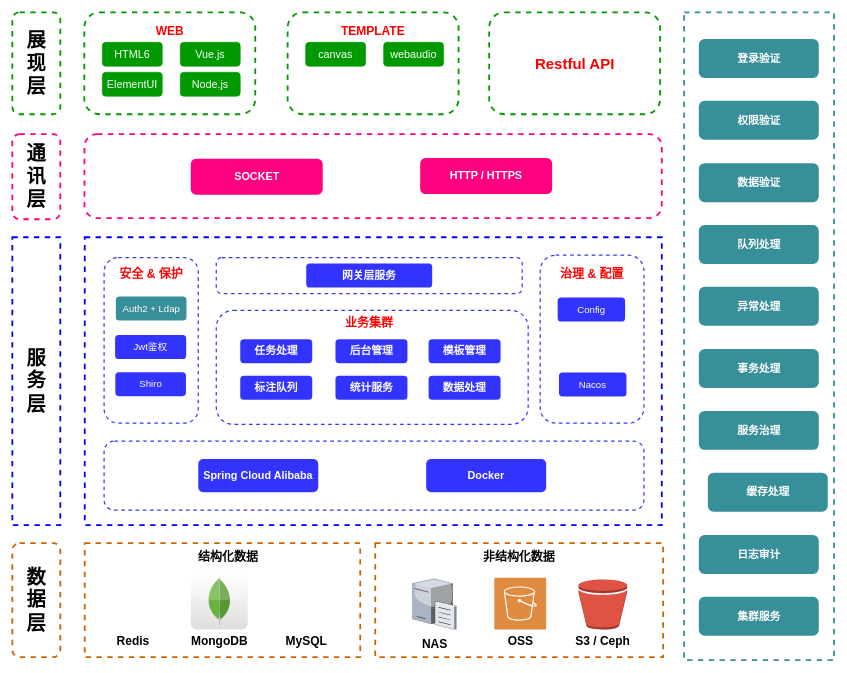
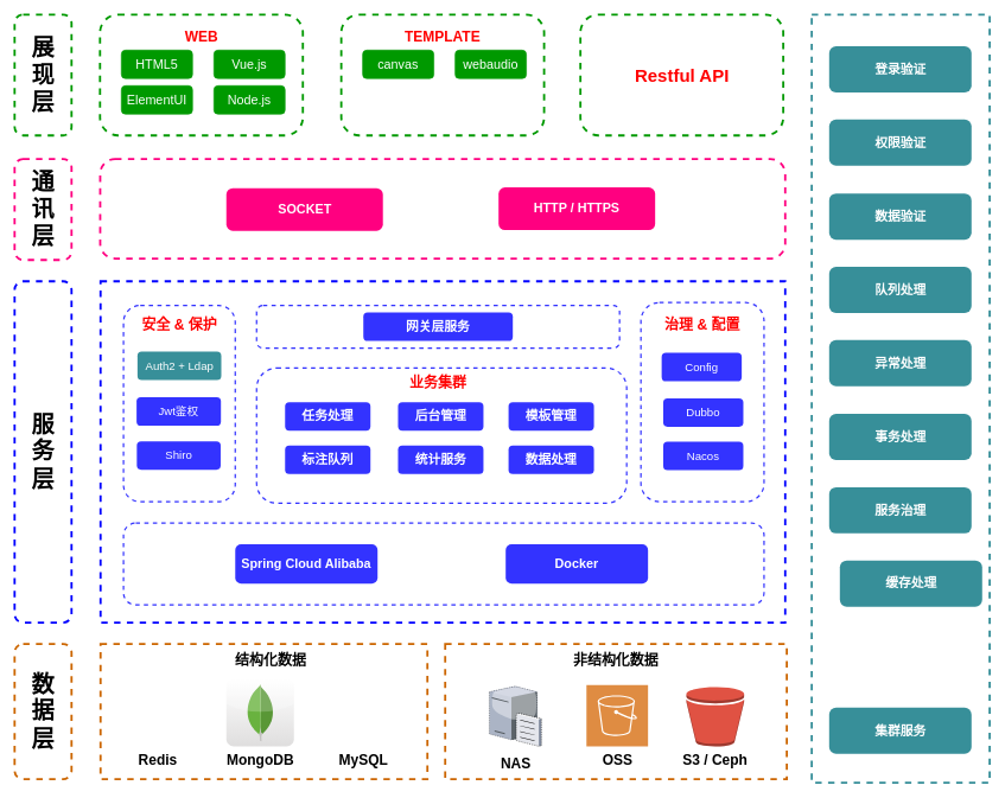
  <mxCell id="0" />
  <mxCell id="1" parent="0" />
  <mxCell id="2" value="" style="rounded=0;whiteSpace=wrap;fontSize=32;spacing=2;html=1;glass=0;strokeWidth=3;dashed=1;strokeColor=#CC6600;shadow=0;sketch=0;" parent="1" vertex="1"><mxGeometry x="625" y="905" width="480" height="190" as="geometry" /></mxCell>
  <mxCell id="3" value="展&lt;br&gt;现&lt;br&gt;层" style="rounded=1;whiteSpace=wrap;html=1;shadow=0;glass=0;dashed=1;labelBackgroundColor=#FFFFFF;sketch=0;strokeWidth=3;fontSize=32;fillColor=none;strokeColor=#009900;fontStyle=1" parent="1" vertex="1"><mxGeometry x="20" y="20" width="80" height="170" as="geometry" /></mxCell>
  <mxCell id="4" value="" style="rounded=1;whiteSpace=wrap;html=1;fontSize=15;dashed=1;strokeWidth=3;fillColor=none;strokeColor=#009900;" parent="1" vertex="1"><mxGeometry x="140" y="20" width="285" height="170" as="geometry" /></mxCell>
  <mxCell id="5" value="WEB" style="text;html=1;strokeColor=none;fillColor=none;align=center;verticalAlign=middle;whiteSpace=wrap;rounded=0;fontSize=20;fontStyle=1;fontColor=#FF0000;" parent="1" vertex="1"><mxGeometry x="247.5" y="40" width="70" height="20" as="geometry" /></mxCell>
- <mxCell id="6" value="HTML6" style="rounded=1;whiteSpace=wrap;html=1;fontSize=18;fillColor=#009900;fontColor=#FFFFFF;strokeColor=#009900;" parent="1" vertex="1"><mxGeometry x="170" y="70" width="100" height="40" as="geometry" /></mxCell>
+ <mxCell id="6" value="HTML5" style="rounded=1;whiteSpace=wrap;html=1;fontSize=18;fillColor=#009900;fontColor=#FFFFFF;strokeColor=#009900;" parent="1" vertex="1"><mxGeometry x="170" y="70" width="100" height="40" as="geometry" /></mxCell>
  <mxCell id="7" value="Vue.js" style="rounded=1;whiteSpace=wrap;html=1;fontSize=18;fillColor=#009900;fontColor=#FFFFFF;strokeColor=#009900;" parent="1" vertex="1"><mxGeometry x="300" y="70" width="100" height="40" as="geometry" /></mxCell>
  <mxCell id="8" value="ElementUI" style="rounded=1;whiteSpace=wrap;html=1;fontSize=18;fillColor=#009900;fontColor=#FFFFFF;strokeColor=#009900;" parent="1" vertex="1"><mxGeometry x="170" y="120" width="100" height="40" as="geometry" /></mxCell>
  <mxCell id="9" value="&lt;span&gt;Node.js&lt;/span&gt;" style="rounded=1;whiteSpace=wrap;html=1;fontSize=18;fillColor=#009900;fontColor=#FFFFFF;strokeColor=#009900;" parent="1" vertex="1"><mxGeometry x="300" y="120" width="100" height="40" as="geometry" /></mxCell>
  <mxCell id="10" value="" style="rounded=1;whiteSpace=wrap;html=1;fontSize=15;strokeColor=#009900;strokeWidth=3;dashed=1;" parent="1" vertex="1"><mxGeometry x="479" y="20" width="285" height="170" as="geometry" /></mxCell>
  <mxCell id="11" value="TEMPLATE" style="text;html=1;strokeColor=none;fillColor=none;align=center;verticalAlign=middle;whiteSpace=wrap;rounded=0;fontSize=20;fontStyle=1;fontColor=#FF0000;" parent="1" vertex="1"><mxGeometry x="556" y="40" width="131" height="20" as="geometry" /></mxCell>
  <mxCell id="12" value="canvas" style="rounded=1;whiteSpace=wrap;html=1;fontSize=18;fillColor=#009900;fontColor=#FFFFFF;strokeColor=#009900;" parent="1" vertex="1"><mxGeometry x="509" y="70" width="100" height="40" as="geometry" /></mxCell>
  <mxCell id="13" value="webaudio" style="rounded=1;whiteSpace=wrap;html=1;fontSize=18;fillColor=#009900;fontColor=#FFFFFF;strokeColor=#009900;" parent="1" vertex="1"><mxGeometry x="639" y="70" width="100" height="40" as="geometry" /></mxCell>
  <mxCell id="14" value="" style="rounded=1;whiteSpace=wrap;html=1;fontSize=15;strokeWidth=3;dashed=1;fillColor=none;strokeColor=#009900;labelBackgroundColor=#FFFFFF;" parent="1" vertex="1"><mxGeometry x="815" y="20" width="285" height="170" as="geometry" /></mxCell>
  <mxCell id="15" value="Restful API" style="text;html=1;strokeColor=none;fillColor=none;align=center;verticalAlign=middle;whiteSpace=wrap;rounded=0;fontSize=25;fontStyle=1;fontColor=#FF0000;" parent="1" vertex="1"><mxGeometry x="878.75" y="95" width="157.5" height="20" as="geometry" /></mxCell>
  <mxCell id="16" value="" style="rounded=1;whiteSpace=wrap;html=1;fontSize=15;dashed=1;strokeWidth=3;strokeColor=#FF0080;" parent="1" vertex="1"><mxGeometry x="140.25" y="223" width="962.5" height="140" as="geometry" /></mxCell>
  <mxCell id="17" value="SOCKET" style="rounded=1;whiteSpace=wrap;html=1;fontSize=18;fontStyle=1;fillColor=#FF0080;strokeColor=none;fontColor=#FFFFFF;" parent="1" vertex="1"><mxGeometry x="317.5" y="264" width="220" height="60" as="geometry" /></mxCell>
  <mxCell id="18" value="HTTP / HTTPS" style="rounded=1;whiteSpace=wrap;html=1;fontSize=18;fontStyle=1;fillColor=#FF0080;strokeColor=none;fontColor=#FFFFFF;" parent="1" vertex="1"><mxGeometry x="700" y="263" width="220" height="60" as="geometry" /></mxCell>
  <mxCell id="19" value="" style="rounded=0;whiteSpace=wrap;fontSize=32;spacing=2;html=1;glass=0;dashed=1;strokeWidth=3;strokeColor=#0000FF;" parent="1" vertex="1"><mxGeometry x="140.75" y="395" width="962" height="480" as="geometry" /></mxCell>
  <mxCell id="20" value="" style="rounded=1;whiteSpace=wrap;html=1;glass=0;fontSize=32;strokeWidth=2;dashed=1;strokeColor=#3333FF;" parent="1" vertex="1"><mxGeometry x="173" y="429" width="157" height="276" as="geometry" /></mxCell>
  <mxCell id="21" value="安全 &amp;amp; 保护" style="text;html=1;strokeColor=none;fillColor=none;align=center;verticalAlign=middle;whiteSpace=wrap;rounded=0;fontSize=20;fontStyle=1;fontColor=#FF0000;" parent="1" vertex="1"><mxGeometry x="196.5" y="444.5" width="110" height="20" as="geometry" /></mxCell>
  <mxCell id="22" value="Auth2 + Ldap" style="rounded=1;whiteSpace=wrap;html=1;fontSize=16;fillColor=#378f99;strokeColor=none;fontColor=#FFFFFF;" parent="1" vertex="1"><mxGeometry x="192.62" y="494" width="117.75" height="40" as="geometry" /></mxCell>
  <mxCell id="23" value="" style="rounded=1;whiteSpace=wrap;html=1;glass=0;fontSize=32;strokeWidth=2;dashed=1;strokeColor=#3333FF;" parent="1" vertex="1"><mxGeometry x="900" y="425" width="173" height="280" as="geometry" /></mxCell>
  <mxCell id="24" value="治理 &amp;amp; 配置" style="text;html=1;strokeColor=none;fillColor=none;align=center;verticalAlign=middle;whiteSpace=wrap;rounded=0;fontSize=20;fontStyle=1;fontColor=#FF0000;" parent="1" vertex="1"><mxGeometry x="928" y="444.5" width="117" height="20" as="geometry" /></mxCell>
  <mxCell id="25" value="Config" style="rounded=1;whiteSpace=wrap;html=1;fontSize=16;fontColor=#FFFFFF;strokeColor=none;fillColor=#3333FF;" parent="1" vertex="1"><mxGeometry x="929.13" y="495.5" width="112.5" height="40" as="geometry" /></mxCell>
+ <mxCell id="26" value="Dubbo" style="rounded=1;whiteSpace=wrap;html=1;fontSize=16;fontColor=#FFFFFF;strokeColor=none;fillColor=#3333FF;" parent="1" vertex="1"><mxGeometry x="931.38" y="559.5" width="112.5" height="40" as="geometry" /></mxCell>
  <mxCell id="27" value="Nacos" style="rounded=1;whiteSpace=wrap;html=1;fontSize=16;fontColor=#FFFFFF;strokeColor=none;fillColor=#3333FF;" parent="1" vertex="1"><mxGeometry x="931.38" y="620.5" width="112.5" height="40" as="geometry" /></mxCell>
  <mxCell id="28" value="Jwt鉴权" style="rounded=1;whiteSpace=wrap;html=1;fontSize=16;fillColor=#3333FF;strokeColor=none;fontColor=#FFFFFF;" parent="1" vertex="1"><mxGeometry x="191.37" y="558" width="118.5" height="40" as="geometry" /></mxCell>
  <mxCell id="29" value="Shiro" style="rounded=1;whiteSpace=wrap;html=1;fontSize=16;fillColor=#3333FF;strokeColor=none;fontColor=#FFFFFF;" parent="1" vertex="1"><mxGeometry x="191.75" y="620" width="117.75" height="40" as="geometry" /></mxCell>
  <mxCell id="30" value="" style="rounded=1;whiteSpace=wrap;html=1;glass=0;fontSize=32;strokeWidth=2;dashed=1;strokeColor=#3333FF;" parent="1" vertex="1"><mxGeometry x="360" y="429" width="510" height="60" as="geometry" /></mxCell>
  <mxCell id="31" value="网关层服务" style="rounded=1;whiteSpace=wrap;html=1;fontSize=18;fillColor=#3333FF;strokeColor=none;fontStyle=1;fontColor=#FFFFFF;" parent="1" vertex="1"><mxGeometry x="510" y="439" width="210" height="40" as="geometry" /></mxCell>
  <mxCell id="32" value="" style="rounded=1;whiteSpace=wrap;html=1;glass=0;fontSize=32;strokeWidth=2;dashed=1;strokeColor=#3333FF;" parent="1" vertex="1"><mxGeometry x="360" y="517" width="520" height="190" as="geometry" /></mxCell>
  <mxCell id="33" value="业务集群" style="text;html=1;strokeColor=none;fillColor=none;align=center;verticalAlign=middle;whiteSpace=wrap;rounded=0;fontSize=20;fontStyle=1;fontColor=#FF0000;" parent="1" vertex="1"><mxGeometry x="570" y="527" width="90" height="20" as="geometry" /></mxCell>
  <mxCell id="34" value="任务处理" style="rounded=1;whiteSpace=wrap;html=1;fontSize=18;fillColor=#3333FF;strokeColor=none;fontStyle=1;fontColor=#FFFFFF;" parent="1" vertex="1"><mxGeometry x="400" y="565" width="120" height="40" as="geometry" /></mxCell>
  <mxCell id="35" value="后台管理" style="rounded=1;whiteSpace=wrap;html=1;fontSize=18;fillColor=#3333FF;strokeColor=none;fontStyle=1;fontColor=#FFFFFF;" parent="1" vertex="1"><mxGeometry x="558.75" y="565" width="120" height="40" as="geometry" /></mxCell>
  <mxCell id="36" value="模板管理" style="rounded=1;whiteSpace=wrap;html=1;fontSize=18;fillColor=#3333FF;strokeColor=none;fontStyle=1;fontColor=#FFFFFF;" parent="1" vertex="1"><mxGeometry x="714" y="565" width="120" height="40" as="geometry" /></mxCell>
  <mxCell id="37" value="标注队列" style="rounded=1;whiteSpace=wrap;html=1;fontSize=18;strokeColor=none;fillColor=#3333FF;fontStyle=1;fontColor=#FFFFFF;" parent="1" vertex="1"><mxGeometry x="400" y="626" width="120" height="40" as="geometry" /></mxCell>
  <mxCell id="38" value="统计服务" style="rounded=1;whiteSpace=wrap;html=1;fontSize=18;fillColor=#3333FF;strokeColor=none;fontStyle=1;fontColor=#FFFFFF;" parent="1" vertex="1"><mxGeometry x="558.75" y="626" width="120" height="40" as="geometry" /></mxCell>
  <mxCell id="39" value="数据处理" style="rounded=1;whiteSpace=wrap;html=1;fontSize=18;fillColor=#3333FF;strokeColor=none;fontStyle=1;fontColor=#FFFFFF;" parent="1" vertex="1"><mxGeometry x="714" y="626" width="120" height="40" as="geometry" /></mxCell>
  <mxCell id="40" value="" style="rounded=1;whiteSpace=wrap;html=1;glass=0;fontSize=32;strokeWidth=2;dashed=1;strokeColor=#3333FF;" parent="1" vertex="1"><mxGeometry x="173" y="735" width="900" height="115" as="geometry" /></mxCell>
  <mxCell id="41" value="Spring Cloud Alibaba" style="rounded=1;whiteSpace=wrap;html=1;fontSize=18;fillColor=#3333FF;strokeColor=none;fontStyle=1;fontColor=#FFFFFF;" parent="1" vertex="1"><mxGeometry x="330" y="764.75" width="200" height="55.5" as="geometry" /></mxCell>
  <mxCell id="42" value="Docker" style="rounded=1;whiteSpace=wrap;html=1;fontSize=18;fontColor=#FFFFFF;fontStyle=1;strokeColor=none;fillColor=#3333FF;" parent="1" vertex="1"><mxGeometry x="710" y="764.75" width="200" height="55.5" as="geometry" /></mxCell>
  <mxCell id="43" value="" style="rounded=0;whiteSpace=wrap;fontSize=32;spacing=2;html=1;glass=0;strokeWidth=3;dashed=1;strokeColor=#CC6600;shadow=0;sketch=0;" parent="1" vertex="1"><mxGeometry x="140.75" y="905" width="459.25" height="190" as="geometry" /></mxCell>
  <mxCell id="44" value="Redis" style="shape=image;html=1;verticalAlign=top;verticalLabelPosition=bottom;labelBackgroundColor=#ffffff;imageAspect=0;aspect=fixed;image=https://cdn4.iconfinder.com/data/icons/redis-2/1451/Untitled-2-128.png;rounded=0;glass=0;fontSize=20;fontStyle=1" parent="1" vertex="1"><mxGeometry x="173" y="954" width="95" height="95" as="geometry" /></mxCell>
  <mxCell id="45" value="MongoDB" style="dashed=0;outlineConnect=0;html=1;align=center;labelPosition=center;verticalLabelPosition=bottom;verticalAlign=top;shape=mxgraph.webicons.mongodb;gradientColor=#DFDEDE;rounded=0;glass=0;fontSize=20;fontStyle=1" parent="1" vertex="1"><mxGeometry x="317.5" y="954" width="95" height="95" as="geometry" /></mxCell>
  <mxCell id="46" value="&lt;font style=&quot;font-size: 20px&quot;&gt;&lt;b&gt;MySQL&lt;/b&gt;&lt;/font&gt;" style="shape=image;html=1;verticalAlign=top;verticalLabelPosition=bottom;labelBackgroundColor=#ffffff;imageAspect=0;aspect=fixed;image=https://cdn4.iconfinder.com/data/icons/logos-3/181/MySQL-128.png;rounded=0;glass=0;fontSize=15;" parent="1" vertex="1"><mxGeometry x="462" y="954" width="95" height="95" as="geometry" /></mxCell>
  <mxCell id="47" value="" style="rounded=0;whiteSpace=wrap;html=1;glass=0;fontSize=15;fontColor=#66FF66;strokeWidth=3;dashed=1;fillColor=none;strokeColor=#378F99;" parent="1" vertex="1"><mxGeometry x="1140" y="20" width="250" height="1080" as="geometry" /></mxCell>
  <mxCell id="48" value="登录验证" style="rounded=1;whiteSpace=wrap;html=1;glass=0;fontSize=18;fontStyle=1;strokeColor=none;fontColor=#FFFFFF;fillColor=#378F99;" parent="1" vertex="1"><mxGeometry x="1164.5" y="64.5" width="200" height="65" as="geometry" /></mxCell>
  <mxCell id="49" value="权限验证" style="rounded=1;whiteSpace=wrap;html=1;glass=0;fontSize=18;fontStyle=1;strokeColor=none;fontColor=#FFFFFF;fillColor=#378F99;" parent="1" vertex="1"><mxGeometry x="1164.5" y="167.5" width="200" height="65" as="geometry" /></mxCell>
  <mxCell id="50" value="数据验证" style="rounded=1;whiteSpace=wrap;html=1;glass=0;fontSize=18;fontStyle=1;strokeColor=none;fontColor=#FFFFFF;fillColor=#378F99;" parent="1" vertex="1"><mxGeometry x="1164.5" y="271.5" width="200" height="65" as="geometry" /></mxCell>
  <mxCell id="51" value="队列处理" style="rounded=1;whiteSpace=wrap;html=1;glass=0;fontSize=18;fontStyle=1;strokeColor=none;fontColor=#FFFFFF;fillColor=#378F99;" parent="1" vertex="1"><mxGeometry x="1164.5" y="374.5" width="200" height="65" as="geometry" /></mxCell>
  <mxCell id="52" value="异常处理" style="rounded=1;whiteSpace=wrap;html=1;glass=0;fontSize=18;fontStyle=1;strokeColor=none;fontColor=#FFFFFF;fillColor=#378F99;" parent="1" vertex="1"><mxGeometry x="1164.5" y="477.5" width="200" height="65" as="geometry" /></mxCell>
  <mxCell id="53" value="事务处理" style="rounded=1;whiteSpace=wrap;html=1;glass=0;fontSize=18;fontStyle=1;strokeColor=none;fontColor=#FFFFFF;fillColor=#378F99;" parent="1" vertex="1"><mxGeometry x="1164.5" y="581.5" width="200" height="65" as="geometry" /></mxCell>
  <mxCell id="54" value="服务治理" style="rounded=1;whiteSpace=wrap;html=1;glass=0;fontSize=18;fontStyle=1;strokeColor=none;fontColor=#FFFFFF;fillColor=#378F99;" parent="1" vertex="1"><mxGeometry x="1164.5" y="684.5" width="200" height="65" as="geometry" /></mxCell>
  <mxCell id="55" value="缓存处理" style="rounded=1;whiteSpace=wrap;html=1;glass=0;fontSize=18;fontStyle=1;strokeColor=none;fontColor=#FFFFFF;fillColor=#378F99;" parent="1" vertex="1"><mxGeometry x="1179.5" y="787.5" width="200" height="65" as="geometry" /></mxCell>
- <mxCell id="56" value="日志审计" style="rounded=1;whiteSpace=wrap;html=1;glass=0;fontSize=18;fontStyle=1;strokeColor=none;fontColor=#FFFFFF;fillColor=#378F99;" parent="1" vertex="1"><mxGeometry x="1164.5" y="891.5" width="200" height="65" as="geometry" /></mxCell>
  <mxCell id="57" value="集群服务" style="rounded=1;whiteSpace=wrap;html=1;glass=0;fontSize=18;fontStyle=1;strokeColor=none;fontColor=#FFFFFF;fillColor=#378F99;" parent="1" vertex="1"><mxGeometry x="1164.5" y="994.5" width="200" height="65" as="geometry" /></mxCell>
  <mxCell id="58" value="通&lt;br&gt;讯&lt;br&gt;层" style="rounded=1;whiteSpace=wrap;html=1;shadow=0;glass=0;dashed=1;labelBackgroundColor=#FFFFFF;sketch=0;strokeWidth=3;fontSize=32;fillColor=none;fontStyle=1;strokeColor=#FF0080;" parent="1" vertex="1"><mxGeometry x="20" y="223" width="80" height="142" as="geometry" /></mxCell>
- <mxCell id="59" value="服&lt;br&gt;务&lt;br&gt;层" style="whiteSpace=wrap;html=1;shadow=0;glass=0;dashed=1;labelBackgroundColor=#FFFFFF;sketch=0;strokeWidth=3;fontSize=32;fillColor=none;fontStyle=1;strokeColor=#0000FF;rounded=0;" parent="1" vertex="1"><mxGeometry x="20" y="395" width="80" height="480" as="geometry" /></mxCell>
+ <mxCell id="59" value="服&lt;br&gt;务&lt;br&gt;层" style="rounded=1;whiteSpace=wrap;html=1;shadow=0;glass=0;dashed=1;labelBackgroundColor=#FFFFFF;sketch=0;strokeWidth=3;fontSize=32;fillColor=none;fontStyle=1;strokeColor=#0000FF;" parent="1" vertex="1"><mxGeometry x="20" y="395" width="80" height="480" as="geometry" /></mxCell>
  <mxCell id="60" value="数&lt;br&gt;据&lt;br&gt;层" style="rounded=1;whiteSpace=wrap;html=1;shadow=0;glass=0;dashed=1;labelBackgroundColor=#FFFFFF;sketch=0;strokeWidth=3;fontSize=32;fillColor=none;fontStyle=1;strokeColor=#CC6600;" parent="1" vertex="1"><mxGeometry x="20" y="905" width="80" height="190" as="geometry" /></mxCell>
  <mxCell id="61" value="&lt;font style=&quot;font-size: 20px&quot;&gt;&lt;b&gt;OSS&lt;/b&gt;&lt;/font&gt;" style="pointerEvents=1;shadow=0;dashed=0;html=1;strokeColor=none;fillColor=#DF8C42;labelPosition=center;verticalLabelPosition=bottom;verticalAlign=top;align=center;outlineConnect=0;shape=mxgraph.veeam2.aws_s3;sketch=0;" parent="1" vertex="1"><mxGeometry x="823.5" y="962.5" width="86.5" height="86.5" as="geometry" /></mxCell>
  <mxCell id="62" value="结构化数据" style="text;html=1;strokeColor=none;fillColor=none;align=center;verticalAlign=middle;whiteSpace=wrap;rounded=0;fontSize=20;fontStyle=1;" parent="1" vertex="1"><mxGeometry x="310.37" y="917.5" width="139.63" height="20" as="geometry" /></mxCell>
  <mxCell id="63" value="非结构化数据" style="text;html=1;strokeColor=none;fillColor=none;align=center;verticalAlign=middle;whiteSpace=wrap;rounded=0;fontSize=20;fontStyle=1;" parent="1" vertex="1"><mxGeometry x="795.19" y="917.5" width="139.63" height="20" as="geometry" /></mxCell>
  <mxCell id="64" value="&lt;b&gt;&lt;font style=&quot;font-size: 20px&quot;&gt;NAS&lt;/font&gt;&lt;/b&gt;" style="verticalLabelPosition=bottom;html=1;verticalAlign=top;strokeColor=none;align=center;outlineConnect=0;shape=mxgraph.citrix.file_server;dashed=1;labelBackgroundColor=none;fillColor=#CCFFE6;fontSize=25;" parent="1" vertex="1"><mxGeometry x="687" y="962.5" width="73" height="86" as="geometry" /></mxCell>
  <mxCell id="65" value="&lt;b&gt;&lt;font style=&quot;font-size: 20px&quot;&gt;S3 / Ceph&lt;/font&gt;&lt;/b&gt;" style="outlineConnect=0;dashed=0;verticalLabelPosition=bottom;verticalAlign=top;align=center;html=1;shape=mxgraph.aws3.bucket;fillColor=#E05243;gradientColor=none;" parent="1" vertex="1"><mxGeometry x="963.88" y="965.5" width="81.12" height="83.5" as="geometry" /></mxCell>
